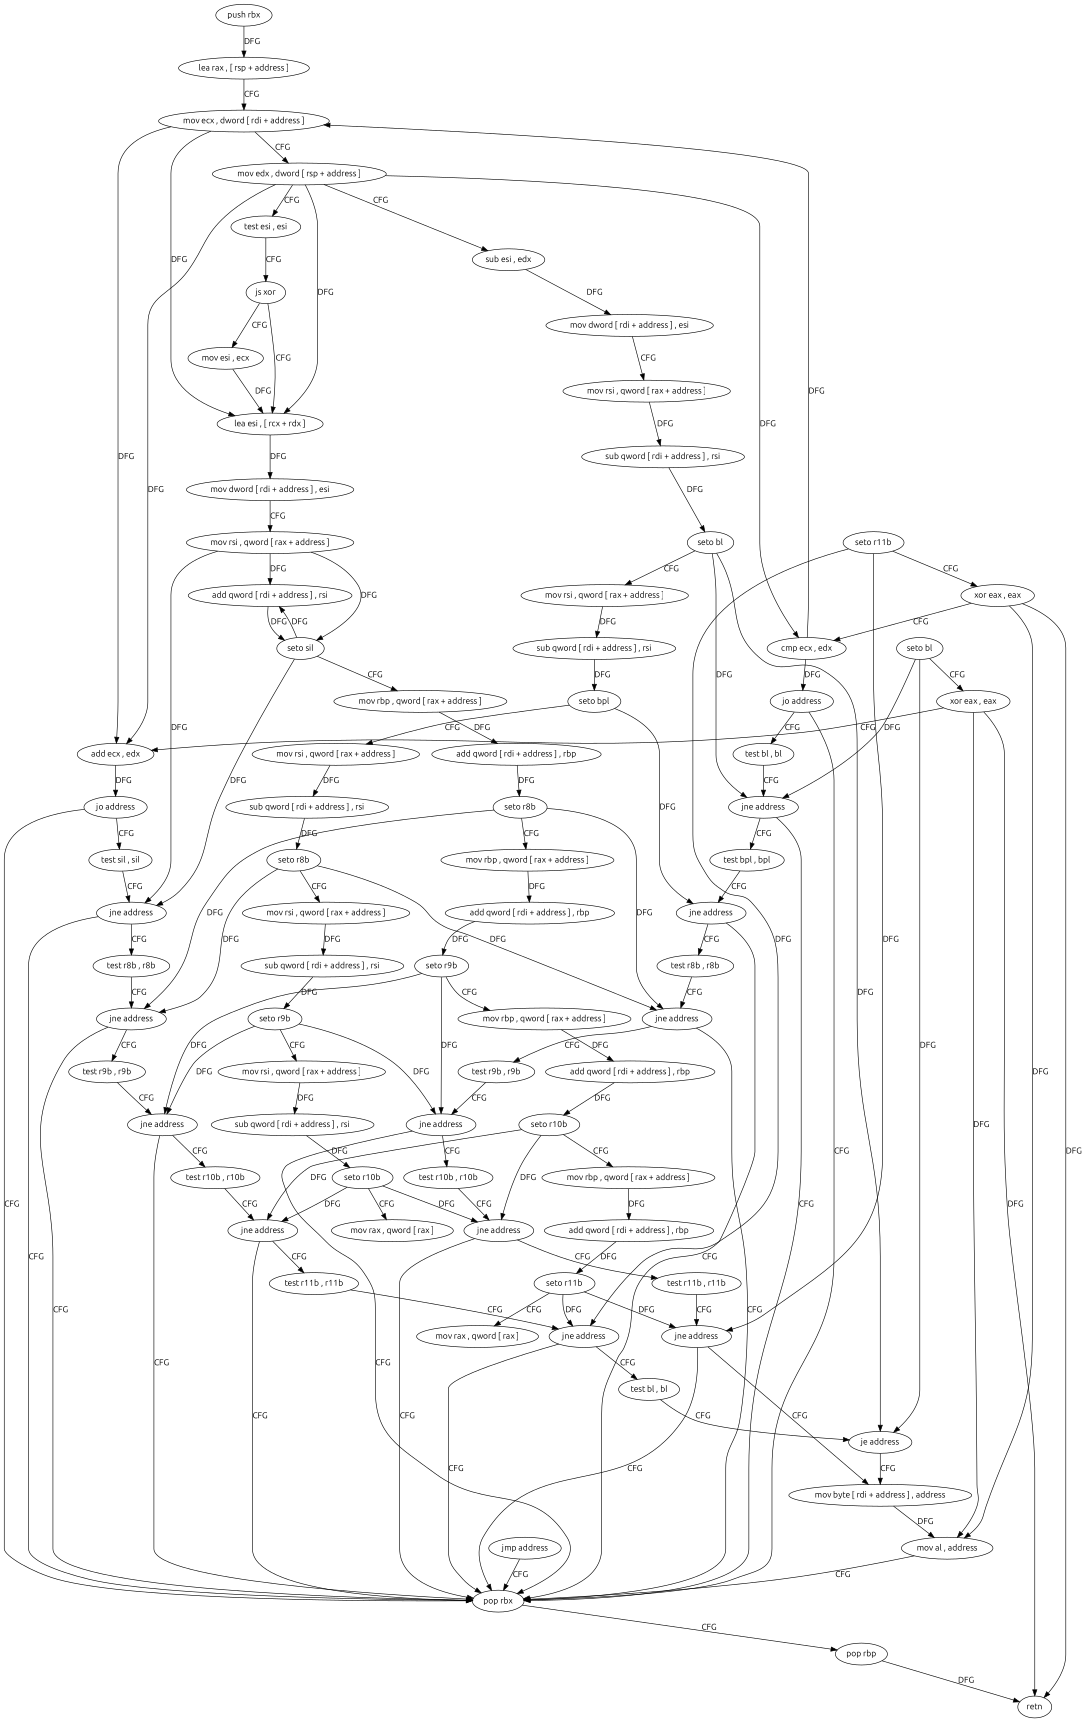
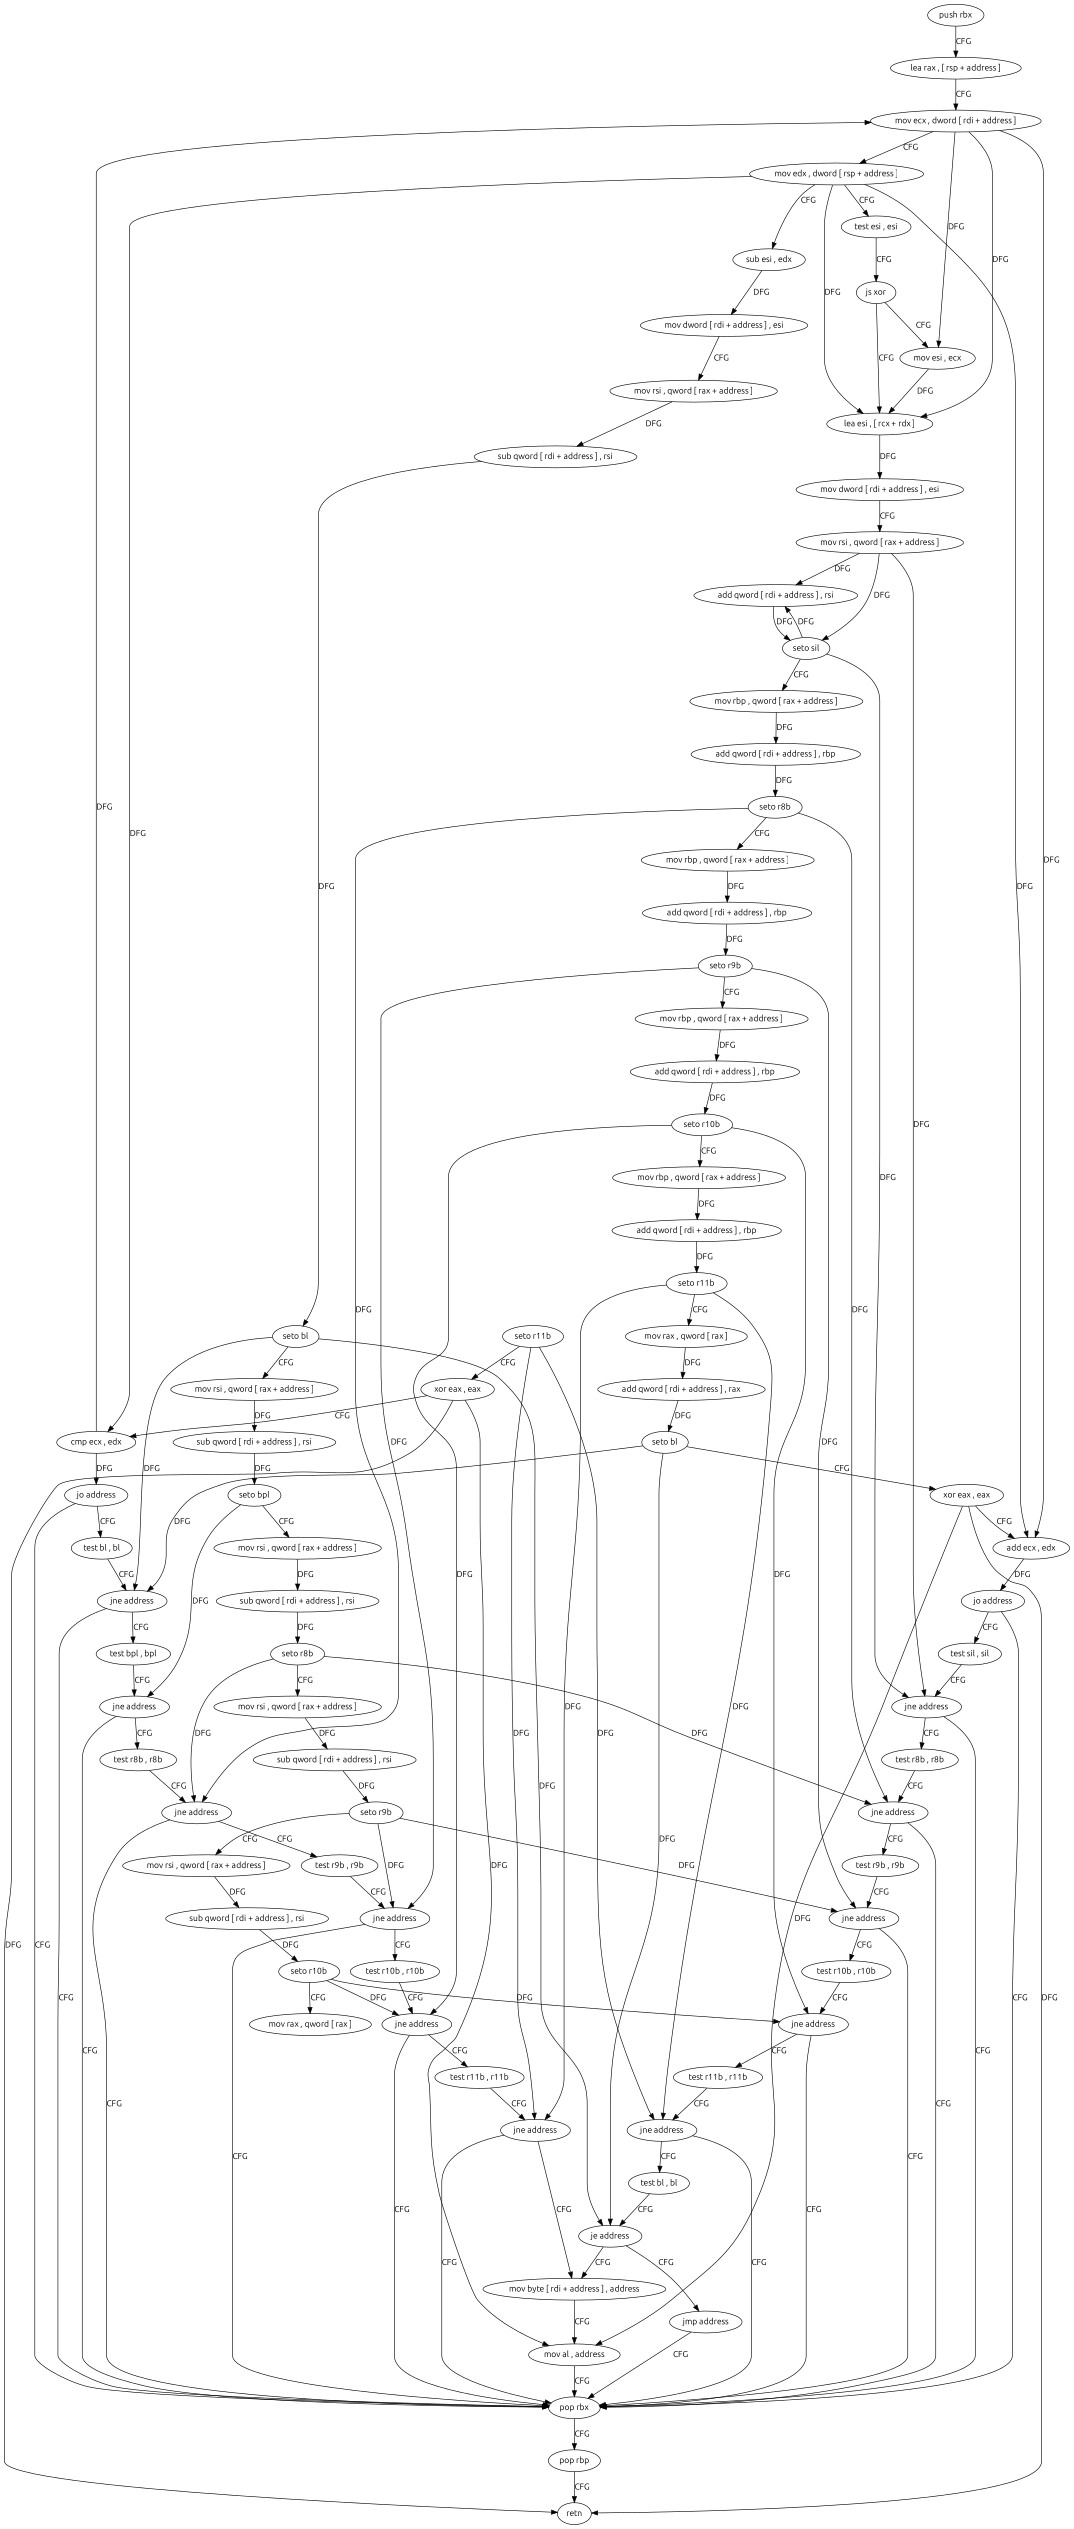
  digraph {
    fontname=Ubuntu
    node [fontname=Ubuntu]
    edge [fontname=Ubuntu]
    n1 [label="push rbx"]
    n2 [label="lea rax , [ rsp + address ]"]
    n3 [label="mov ecx , dword [ rdi + address ]"]
    n4 [label="mov edx , dword [ rsp + address ]"]
    n5 [label="mov esi , ecx"]
    n6 [label="lea esi , [ rcx + rdx ]"]
    n7 [label="add ecx , edx"]
    n8 [label="cmp ecx , edx"]
    n9 [label="test esi , esi"]
    n10 [label="sub esi , edx"]
    n11 [label="mov dword [ rdi + address ] , esi"]
    n12 [label="jo address"]
    n13 [label="jo address"]
    n14 [label="js xor"]
    n15 [label="mov dword [ rdi + address ] , esi"]
    n16 [label="mov rsi , qword [ rax + address ]"]
    n17 [label="mov rsi , qword [ rax + address ]"]
    n18 [label="sub qword [ rdi + address ] , rsi"]
    n19 [label="seto bl"]
    n20 [label="mov rsi , qword [ rax + address ]"]
    n21 [label="jne address"]
    n22 [label="je address"]
    n23 [label="sub qword [ rdi + address ] , rsi"]
    n24 [label="pop rbx"]
    n25 [label="test bpl , bpl"]
    n26 [label="mov byte [ rdi + address ] , address"]
    n27 [label="jmp address"]
    n28 [label="seto bpl"]
    n29 [label="mov rsi , qword [ rax + address ]"]
    n30 [label="jne address"]
    n31 [label="sub qword [ rdi + address ] , rsi"]
    n32 [label="test r8b , r8b"]
    n33 [label="seto r8b"]
    n34 [label="mov rsi , qword [ rax + address ]"]
    n35 [label="jne address"]
    n36 [label="jne address"]
    n37 [label="sub qword [ rdi + address ] , rsi"]
    n38 [label="test r9b , r9b"]
    n39 [label="test r9b , r9b"]
    n40 [label="seto r9b"]
    n41 [label="mov rsi , qword [ rax + address ]"]
    n42 [label="jne address"]
    n43 [label="jne address"]
    n44 [label="sub qword [ rdi + address ] , rsi"]
    n45 [label="test r10b , r10b"]
    n46 [label="test r10b , r10b"]
    n47 [label="seto r10b"]
    n48 [label="mov rax , qword [ rax ]"]
    n49 [label="jne address"]
    n50 [label="jne address"]
    n51 [label="test r11b , r11b"]
    n52 [label="test r11b , r11b"]
    n53 [label="seto r11b"]
    n54 [label="xor eax , eax"]
    n55 [label="jne address"]
    n56 [label="jne address"]
    n57 [label=retn]
    n58 [label="mov al , address"]
    n59 [label="test bl , bl"]
    n60 [label="test bl , bl"]
    n61 [label="pop rbp"]
    n62 [label="add qword [ rdi + address ] , rsi"]
    n63 [label="seto sil"]
    n64 [label="jne address"]
    n65 [label="mov rbp , qword [ rax + address ]"]
    n66 [label="test r8b , r8b"]
    n67 [label="add qword [ rdi + address ] , rbp"]
    n68 [label="seto r8b"]
    n69 [label="mov rbp , qword [ rax + address ]"]
    n70 [label="add qword [ rdi + address ] , rbp"]
    n71 [label="seto r9b"]
    n72 [label="mov rbp , qword [ rax + address ]"]
    n73 [label="add qword [ rdi + address ] , rbp"]
    n74 [label="seto r10b"]
    n75 [label="mov rbp , qword [ rax + address ]"]
    n76 [label="add qword [ rdi + address ] , rbp"]
    n77 [label="seto r11b"]
    n78 [label="mov rax , qword [ rax ]"]
+   n79 [label="add qword [ rdi + address ] , rax"]
    n80 [label="seto bl"]
    n81 [label="xor eax , eax"]
    n82 [label="test sil , sil"]
-   n1 -> n2 [label=DFG]
+   n1 -> n2 [label=CFG]
    n2 -> n3 [label=CFG]
    n3 -> n4 [label=CFG]
+   n3 -> n5 [label=DFG]
    n3 -> n6 [label=DFG]
    n3 -> n7 [label=DFG]
    n4 -> n6 [label=DFG]
    n4 -> n7 [label=DFG]
    n4 -> n8 [label=DFG]
    n4 -> n9 [label=CFG]
    n4 -> n10 [label=CFG]
    n5 -> n6 [label=DFG]
    n6 -> n11 [label=DFG]
    n7 -> n13 [label=DFG]
    n8 -> n3 [label=DFG]
    n8 -> n12 [label=DFG]
    n9 -> n14 [label=CFG]
    n10 -> n15 [label=DFG]
    n11 -> n16 [label=CFG]
    n12 -> n24 [label=CFG]
    n12 -> n60 [label=CFG]
    n13 -> n24 [label=CFG]
    n13 -> n82 [label=CFG]
    n14 -> n5 [label=CFG]
    n14 -> n6 [label=CFG]
    n15 -> n17 [label=CFG]
    n16 -> n62 [label=DFG]
    n16 -> n63 [label=DFG]
    n16 -> n64 [label=DFG]
    n17 -> n18 [label=DFG]
    n18 -> n19 [label=DFG]
    n19 -> n20 [label=CFG]
    n19 -> n21 [label=DFG]
    n19 -> n22 [label=DFG]
    n20 -> n23 [label=DFG]
    n21 -> n24 [label=CFG]
    n21 -> n25 [label=CFG]
    n22 -> n26 [label=CFG]
+   n22 -> n27 [label=CFG]
    n23 -> n28 [label=DFG]
    n24 -> n61 [label=CFG]
    n25 -> n30 [label=CFG]
-   n26 -> n58 [label=DFG]
+   n26 -> n58 [label=CFG]
    n27 -> n24 [label=CFG]
    n28 -> n29 [label=CFG]
    n28 -> n30 [label=DFG]
    n29 -> n31 [label=DFG]
    n30 -> n24 [label=CFG]
    n30 -> n32 [label=CFG]
    n31 -> n33 [label=DFG]
    n32 -> n36 [label=CFG]
    n33 -> n34 [label=CFG]
    n33 -> n35 [label=DFG]
    n33 -> n36 [label=DFG]
    n34 -> n37 [label=DFG]
    n35 -> n24 [label=CFG]
    n35 -> n38 [label=CFG]
    n36 -> n24 [label=CFG]
    n36 -> n39 [label=CFG]
    n37 -> n40 [label=DFG]
    n38 -> n42 [label=CFG]
    n39 -> n43 [label=CFG]
    n40 -> n41 [label=CFG]
    n40 -> n42 [label=DFG]
    n40 -> n43 [label=DFG]
    n41 -> n44 [label=DFG]
    n42 -> n24 [label=CFG]
    n42 -> n45 [label=CFG]
    n43 -> n24 [label=CFG]
    n43 -> n46 [label=CFG]
    n44 -> n47 [label=DFG]
    n45 -> n49 [label=CFG]
    n46 -> n50 [label=CFG]
    n47 -> n48 [label=CFG]
    n47 -> n49 [label=DFG]
    n47 -> n50 [label=DFG]
    n49 -> n24 [label=CFG]
    n49 -> n51 [label=CFG]
    n50 -> n24 [label=CFG]
    n50 -> n52 [label=CFG]
    n51 -> n55 [label=CFG]
    n52 -> n56 [label=CFG]
    n53 -> n54 [label=CFG]
    n53 -> n55 [label=DFG]
    n53 -> n56 [label=DFG]
    n54 -> n8 [label=CFG]
    n54 -> n57 [label=DFG]
    n54 -> n58 [label=DFG]
    n55 -> n24 [label=CFG]
    n55 -> n59 [label=CFG]
    n56 -> n24 [label=CFG]
    n56 -> n26 [label=CFG]
    n58 -> n24 [label=CFG]
    n59 -> n22 [label=CFG]
    n60 -> n21 [label=CFG]
-   n61 -> n57 [label=DFG]
+   n61 -> n57 [label=CFG]
    n62 -> n63 [label=DFG]
    n63 -> n62 [label=DFG]
    n63 -> n64 [label=DFG]
    n63 -> n65 [label=CFG]
    n64 -> n24 [label=CFG]
    n64 -> n66 [label=CFG]
    n65 -> n67 [label=DFG]
    n66 -> n35 [label=CFG]
    n67 -> n68 [label=DFG]
    n68 -> n35 [label=DFG]
    n68 -> n36 [label=DFG]
    n68 -> n69 [label=CFG]
    n69 -> n70 [label=DFG]
    n70 -> n71 [label=DFG]
    n71 -> n42 [label=DFG]
    n71 -> n43 [label=DFG]
    n71 -> n72 [label=CFG]
    n72 -> n73 [label=DFG]
    n73 -> n74 [label=DFG]
    n74 -> n49 [label=DFG]
    n74 -> n50 [label=DFG]
    n74 -> n75 [label=CFG]
    n75 -> n76 [label=DFG]
    n76 -> n77 [label=DFG]
    n77 -> n55 [label=DFG]
    n77 -> n56 [label=DFG]
    n77 -> n78 [label=CFG]
+   n78 -> n79 [label=DFG]
+   n79 -> n80 [label=DFG]
    n80 -> n21 [label=DFG]
    n80 -> n22 [label=DFG]
    n80 -> n81 [label=CFG]
    n81 -> n7 [label=CFG]
    n81 -> n57 [label=DFG]
    n81 -> n58 [label=DFG]
    n82 -> n64 [label=CFG]
  }
